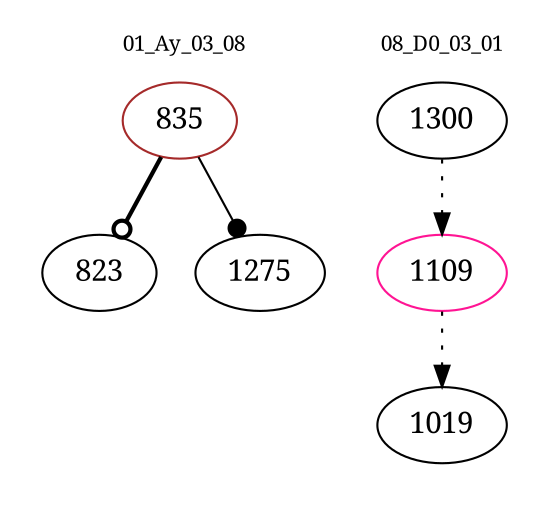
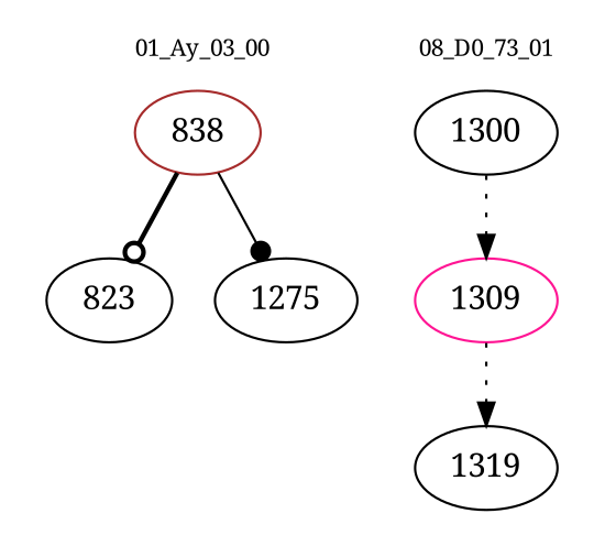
  digraph {
    fontname="Noto Serif"
    node [color=black fontname="Noto Serif"]
    edge [arrowhead=normal color=black fontname="Noto Serif" style=dotted]
-   n1 [color=brown label=835]
+   n1 [color=brown label=838]
    n2 [label=823]
    n3 [label=1275]
-   n4 [color=deeppink label=1109]
+   n4 [color=deeppink label=1309]
    n5 [label=1300]
-   n6 [label=1019]
+   n6 [label=1319]
    subgraph cluster_1 {
      color=white
      fontsize=10
-     label="01_Ay_03_08"
+     label="01_Ay_03_00"
      n1
      n2
      n3
    }
    subgraph cluster_2 {
      color=white
      fontsize=10
-     label="08_D0_03_01"
+     label="08_D0_73_01"
      n4
      n5
      n6
    }
    n1 -> n2 [arrowhead=odot style=bold]
    n1 -> n3 [arrowhead=dot style=solid]
    n4 -> n6
    n5 -> n4
  }
